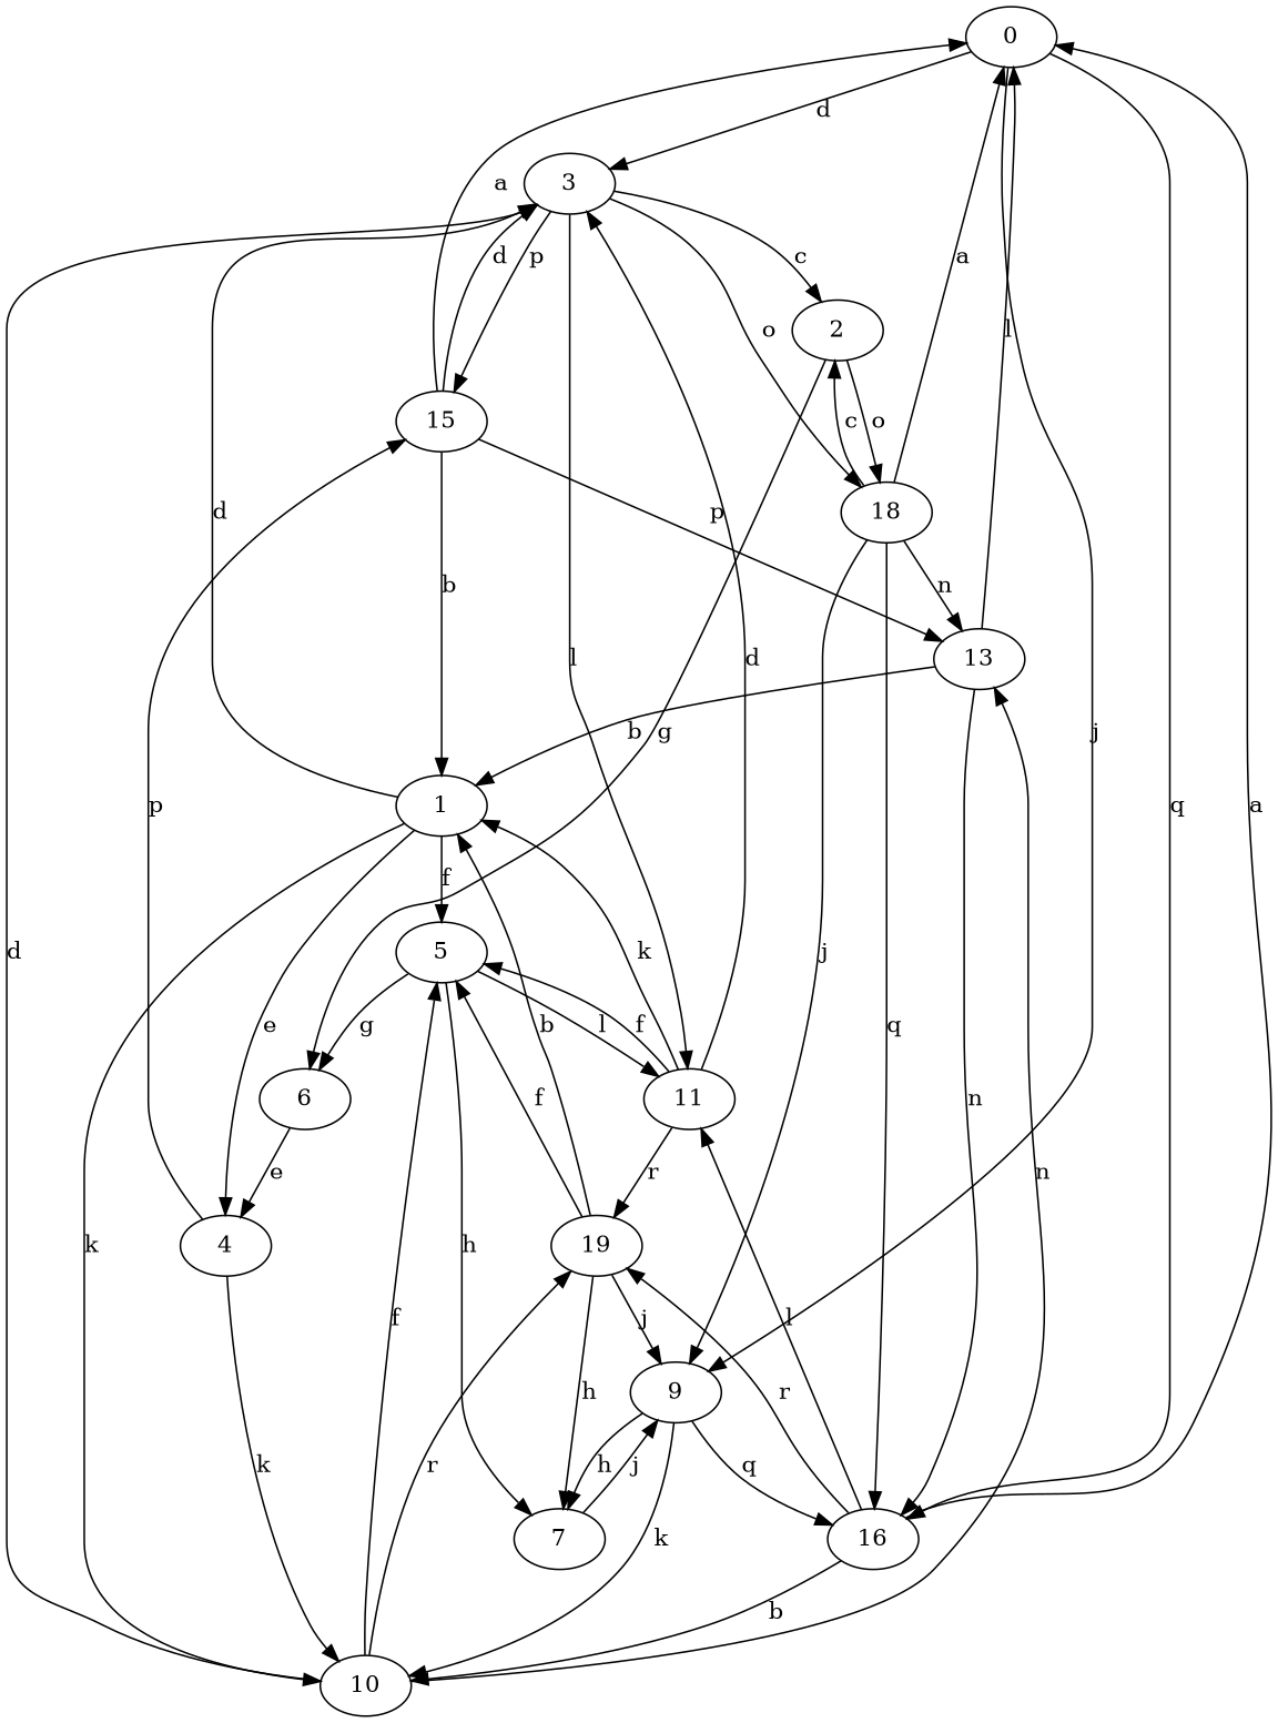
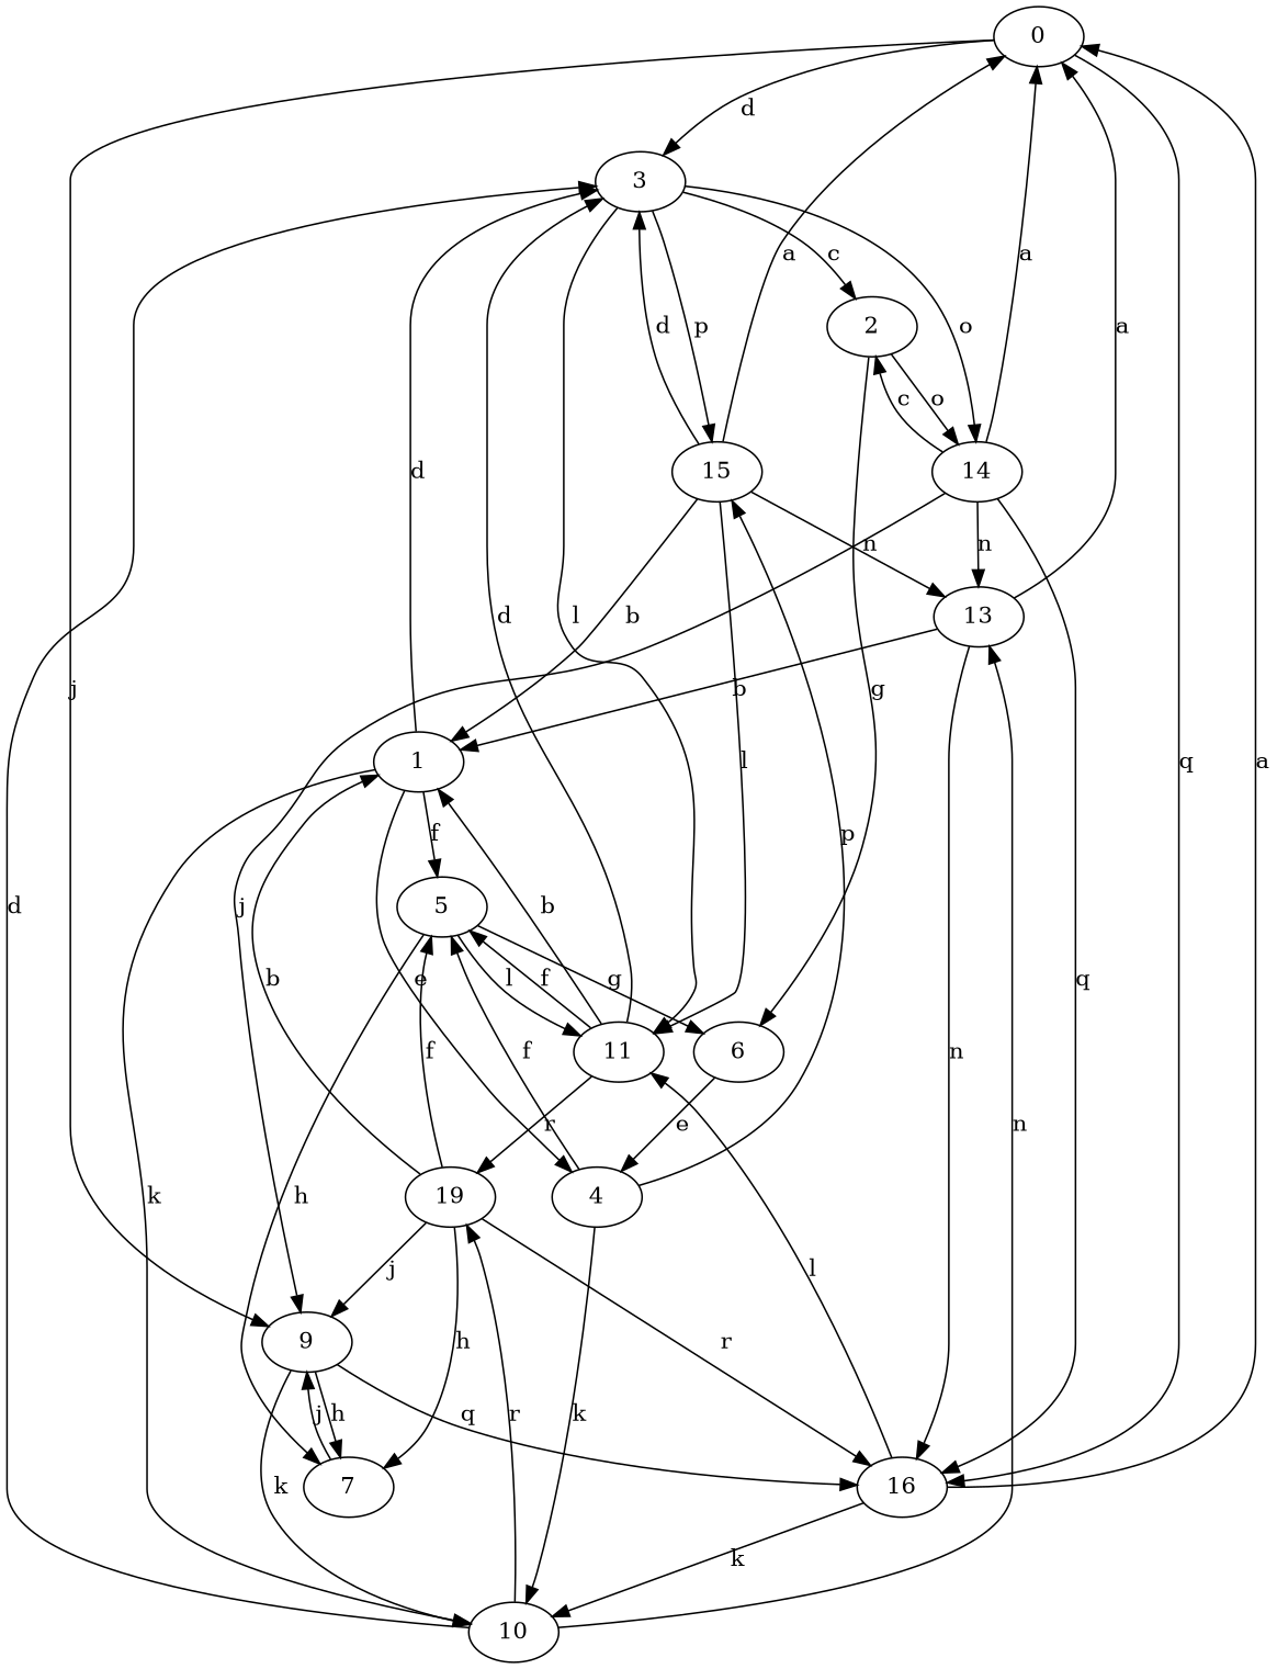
  strict digraph {
    0
    3
    9
    16
    15
    2
-   14 [label=18]
+   14
    11
    10
    7
    19
    1
    4
    5
    6
    13
    0 -> 3 [label=d]
    0 -> 9 [label=j]
    0 -> 16 [label=q]
    3 -> 15 [label=p]
    3 -> 2 [label=c]
    3 -> 14 [label=o]
    3 -> 11 [label=l]
    9 -> 16 [label=q]
    9 -> 10 [label=k]
    9 -> 7 [label=h]
    16 -> 0 [label=a]
    16 -> 11 [label=l]
-   16 -> 10 [label=b]
-   16 -> 19 [label=r]
+   16 -> 10 [label=k]
+   19 -> 16 [label=r]
    15 -> 0 [label=a]
    15 -> 3 [label=d]
+   15 -> 11 [label=l]
    15 -> 1 [label=b]
-   15 -> 13 [label=p]
+   15 -> 13 [label=n]
    2 -> 14 [label=o]
    2 -> 6 [label=g]
    14 -> 0 [label=a]
    14 -> 9 [label=j]
    14 -> 16 [label=q]
    14 -> 2 [label=c]
    14 -> 13 [label=n]
    11 -> 3 [label=d]
    11 -> 19 [label=r]
-   11 -> 1 [label=k]
+   11 -> 1 [label=b]
    11 -> 5 [label=f]
    10 -> 3 [label=d]
    10 -> 19 [label=r]
    10 -> 13 [label=n]
    7 -> 9 [label=j]
    19 -> 9 [label=j]
    19 -> 7 [label=h]
    19 -> 1 [label=b]
    19 -> 5 [label=f]
    1 -> 3 [label=d]
    1 -> 10 [label=k]
    1 -> 4 [label=e]
    1 -> 5 [label=f]
    4 -> 15 [label=p]
    4 -> 10 [label=k]
-   10 -> 5 [label=f]
+   4 -> 5 [label=f]
    5 -> 11 [label=l]
    5 -> 7 [label=h]
    5 -> 6 [label=g]
    6 -> 4 [label=e]
-   13 -> 0 [label=l]
+   13 -> 0 [label=a]
    13 -> 16 [label=n]
    13 -> 1 [label=b]
  }
